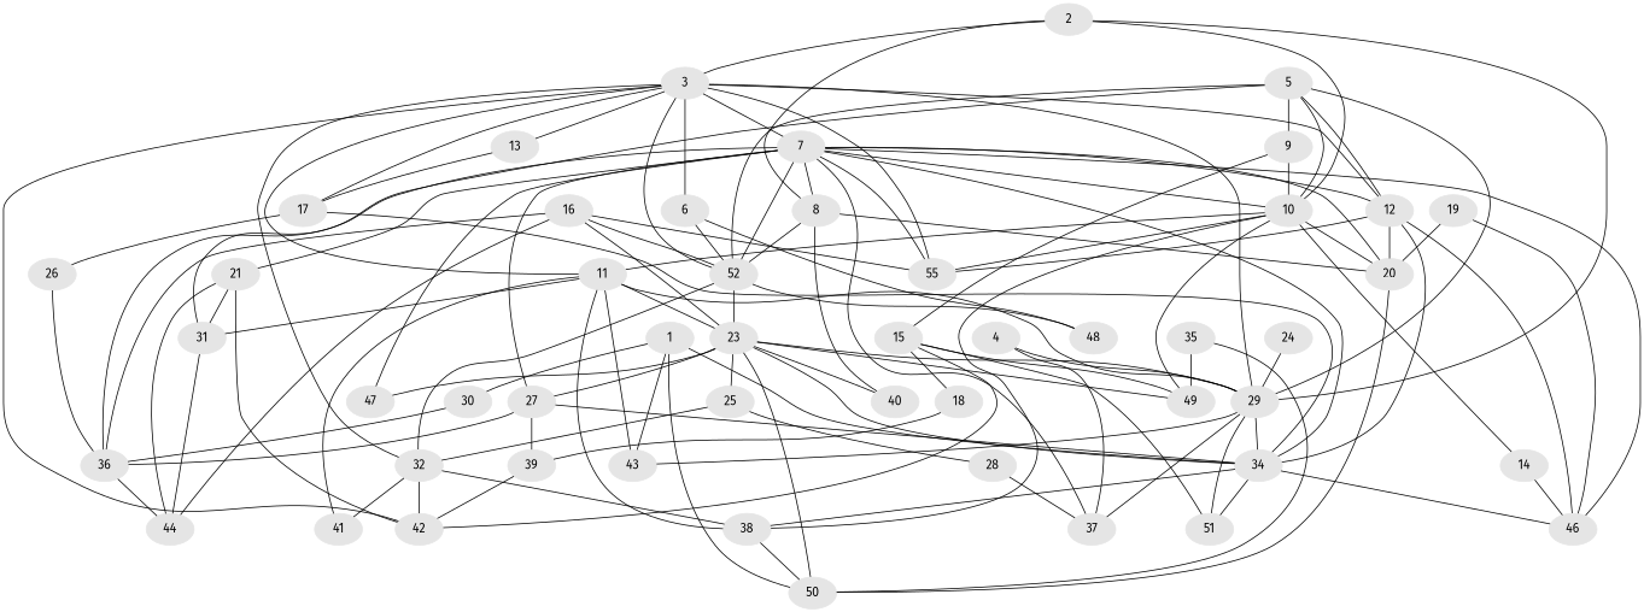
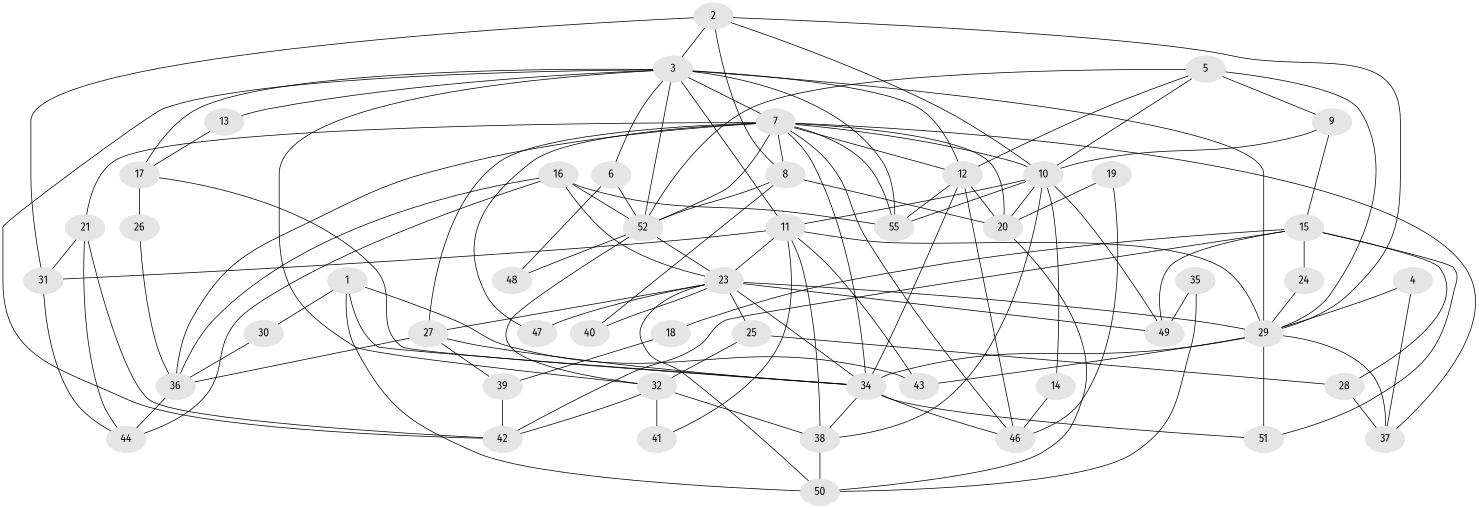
  graph {
    fontname="Fira Sans"
    node [color=gray90 fontname="Fira Sans" style=filled]
    edge [fontname="Fira Sans" weight=1.0]
    1
    30
    34
    50
    43
    29
    37
    51
    36
    46
    38
    2
    3
    8
    10
    6
    7
    11
    12
    13
    17
    n22 [label=52]
    32
    42
    n25 [label=55]
    20
    40
    14
    49
    48
    21
    27
    47
    31
    23
    41
    26
    4
    5
    9
    15
    19
    44
    39
    18
    24
    28
    25
    16
    35
    1 -- 30
    1 -- 34
    1 -- 50
    1 -- 43
    30 -- 36
    34 -- 51
    34 -- 46
    34 -- 38
    29 -- 34
    29 -- 43
    29 -- 37 [weight=2.0]
    29 -- 51
    36 -- 44
    38 -- 50
    2 -- 29
    2 -- 3
    2 -- 8
    2 -- 10
    3 -- 29 [weight=4.0]
    3 -- 6
    3 -- 7 [weight=3.0]
    3 -- 11
    3 -- 12
    3 -- 13
    3 -- 17
    3 -- n22 [weight=2.0]
    3 -- 32
    3 -- 42
    3 -- n25
    8 -- n22
    8 -- 20
    8 -- 40 [weight=2.0]
    10 -- 38
    10 -- 11
    10 -- n25
    10 -- 20
    10 -- 14
    10 -- 49
    6 -- n22
    6 -- 48
    7 -- 34
    7 -- 37
    7 -- 36
    7 -- 46
    7 -- 8 [weight=2.0]
    7 -- 10
    7 -- 12
    7 -- n22 [weight=2.0]
    7 -- n25
    7 -- 20
    7 -- 21
    7 -- 27 [weight=2.0]
    7 -- 47
    11 -- 43
    11 -- 29
    11 -- 38
    11 -- 31
    11 -- 23 [weight=2.0]
    11 -- 41
    12 -- 34 [weight=2.0]
    12 -- 46 [weight=2.0]
    12 -- n25
    12 -- 20 [weight=3.0]
    13 -- 17
    17 -- 34
    17 -- 26
    n22 -- 32 [weight=2.0]
    n22 -- 48
    n22 -- 23 [weight=2.0]
    32 -- 38 [weight=2.0]
    32 -- 42
    32 -- 41
    20 -- 50
    14 -- 46
    21 -- 42
    21 -- 31
    21 -- 44
    27 -- 34
    27 -- 36
    27 -- 39
    31 -- 44
    23 -- 34
    23 -- 50
    23 -- 29
    23 -- 40 [weight=2.0]
    23 -- 49
    23 -- 27 [weight=2.0]
    23 -- 47
    23 -- 25
    26 -- 36
    4 -- 29
    4 -- 37
    5 -- 29
    5 -- 10
    5 -- 12
    5 -- n22 [weight=2.0]
-   5 -- 31
+   2 -- 31
    5 -- 9
    9 -- 10
    9 -- 15
    15 -- 51
    15 -- 42
    15 -- 49
    15 -- 18
+   15 -- 24
+   15 -- 28
    19 -- 46
    19 -- 20
    39 -- 42
    18 -- 39
    24 -- 29
    28 -- 37 [weight=2.0]
    25 -- 32
    25 -- 28
    16 -- 36
    16 -- n22
    16 -- n25
    16 -- 23
    16 -- 44
    35 -- 50
    35 -- 49
  }
